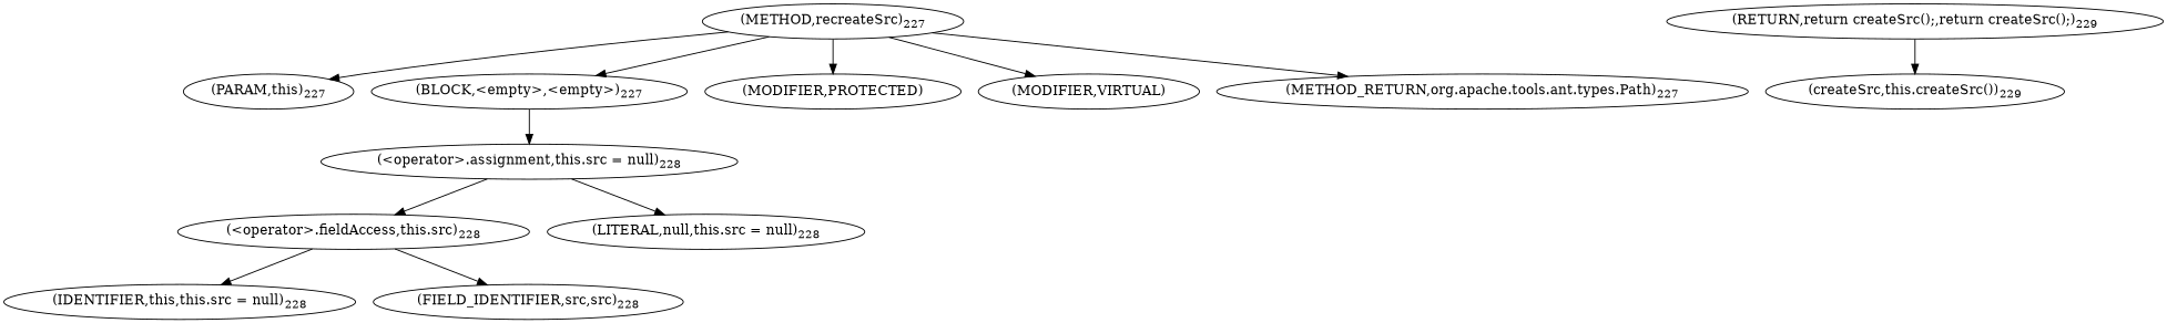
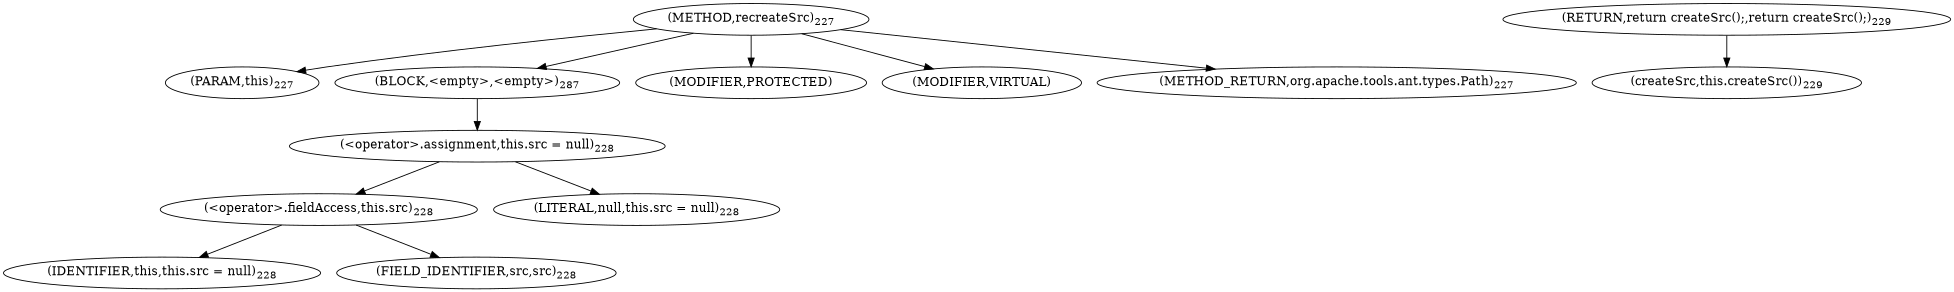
  digraph {
    n1 [label=<(METHOD,recreateSrc)<SUB>227</SUB>>]
    n2 [label=<(PARAM,this)<SUB>227</SUB>>]
-   n3 [label=<(BLOCK,&lt;empty&gt;,&lt;empty&gt;)<SUB>227</SUB>>]
+   n3 [label=<(BLOCK,&lt;empty&gt;,&lt;empty&gt;)<SUB>287</SUB>>]
    n4 [label=<(MODIFIER,PROTECTED)>]
    n5 [label=<(MODIFIER,VIRTUAL)>]
    n6 [label=<(METHOD_RETURN,org.apache.tools.ant.types.Path)<SUB>227</SUB>>]
    n7 [label=<(&lt;operator&gt;.assignment,this.src = null)<SUB>228</SUB>>]
    n8 [label=<(&lt;operator&gt;.fieldAccess,this.src)<SUB>228</SUB>>]
    n9 [label=<(LITERAL,null,this.src = null)<SUB>228</SUB>>]
    n10 [label=<(RETURN,return createSrc();,return createSrc();)<SUB>229</SUB>>]
    n11 [label=<(createSrc,this.createSrc())<SUB>229</SUB>>]
    n12 [label=<(IDENTIFIER,this,this.src = null)<SUB>228</SUB>>]
    n13 [label=<(FIELD_IDENTIFIER,src,src)<SUB>228</SUB>>]
    n1 -> n2
    n1 -> n3
    n1 -> n4
    n1 -> n5
    n1 -> n6
    n3 -> n7
    n7 -> n8
    n7 -> n9
    n8 -> n12
    n8 -> n13
    n10 -> n11
  }
